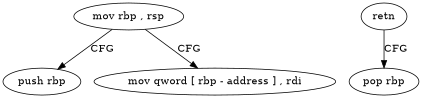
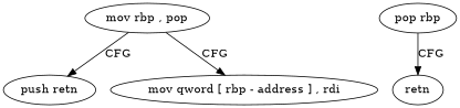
  digraph {
-   n1 [label="push rbp"]
-   n2 [label="mov rbp , rsp"]
+   n1 [label="push retn"]
+   n2 [label="mov rbp , pop"]
    n3 [label="mov qword [ rbp - address ] , rdi"]
    n4 [label="pop rbp"]
    n5 [label=retn]
    n2 -> n1 [label=CFG]
    n2 -> n3 [label=CFG]
-   n5 -> n4 [label=CFG]
+   n4 -> n5 [label=CFG]
  }
